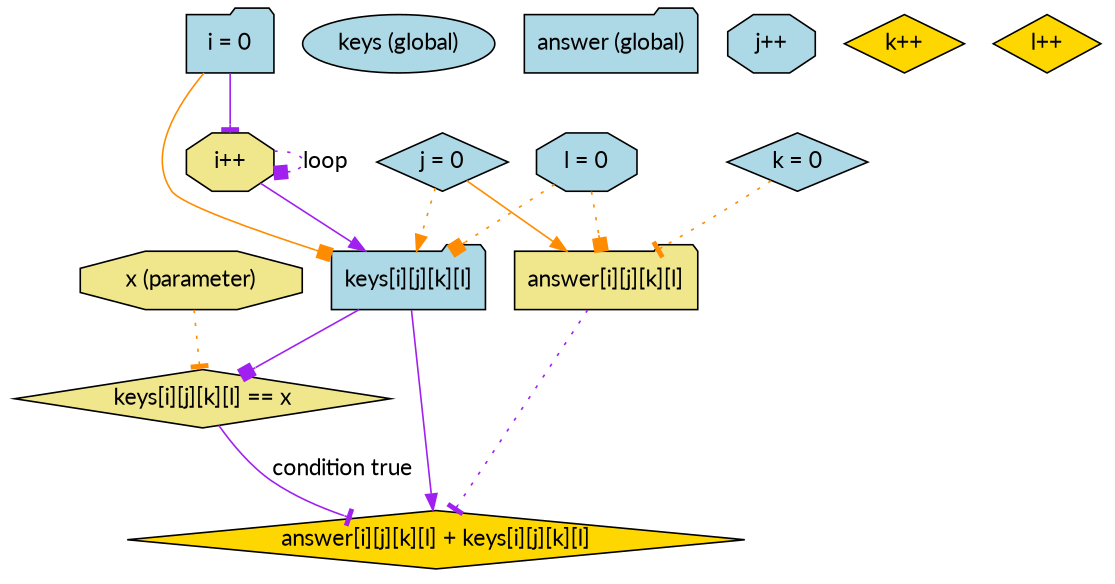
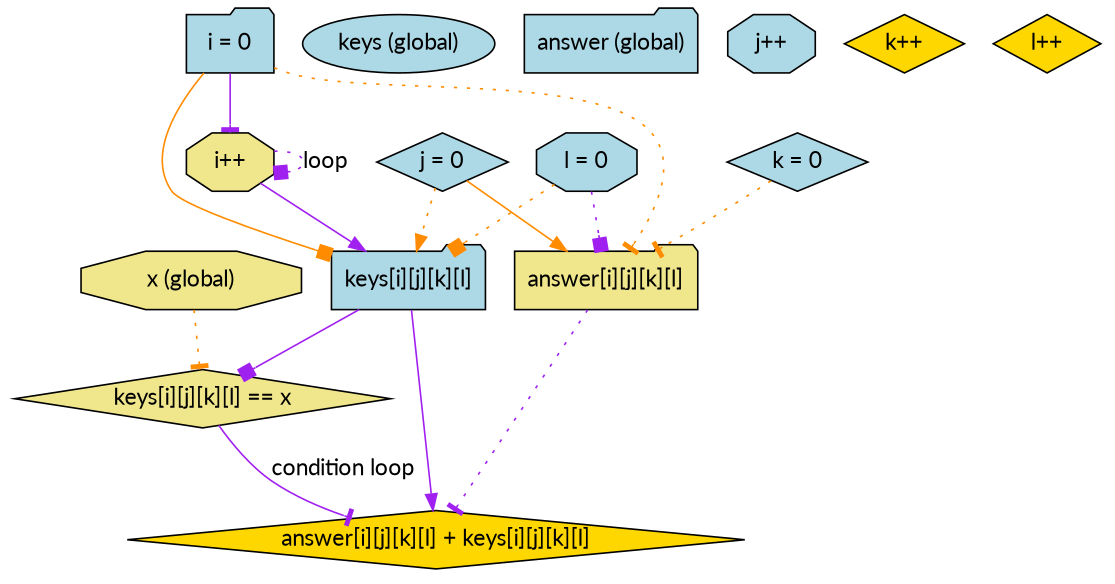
  digraph {
    fontname=Lato
    node [fillcolor=lightblue fontname=Lato shape=diamond style=filled]
    edge [arrowhead=tee color=darkorange fontname=Lato style=dotted]
-   n1 [fillcolor=khaki label="x (parameter)" shape=octagon]
+   n1 [fillcolor=khaki label="x (global)" shape=octagon]
    n2 [fillcolor=khaki label="keys[i][j][k][l] == x"]
    n3 [fillcolor=gold label="answer[i][j][k][l] + keys[i][j][k][l]"]
    n4 [label="keys (global)" shape=ellipse]
    n5 [label="answer (global)" shape=folder]
    n6 [label="i = 0" shape=folder]
    n7 [fillcolor=khaki label="i++" shape=octagon]
    n8 [label="keys[i][j][k][l]" shape=folder]
    n9 [fillcolor=khaki label="answer[i][j][k][l]" shape=folder]
    n10 [label="j = 0"]
    n11 [label="k = 0"]
    n12 [label="l = 0" shape=octagon]
    n13 [label="j++" shape=octagon]
    n14 [fillcolor=gold label="k++"]
    n15 [fillcolor=gold label="l++"]
    n1 -> n2
-   n2 -> n3 [color=purple label="condition true" style=solid]
+   n2 -> n3 [color=purple label="condition loop" style=solid]
    n6 -> n7 [color=purple style=solid]
    n6 -> n8 [arrowhead=box style=solid]
+   n6 -> n9
    n7 -> n7 [arrowhead=box color=purple label=loop]
    n7 -> n8 [arrowhead=normal color=purple style=solid]
    n8 -> n2 [arrowhead=box color=purple style=solid]
    n8 -> n3 [arrowhead=normal color=purple style=solid]
    n9 -> n3 [color=purple]
    n10 -> n8 [arrowhead=normal]
    n10 -> n9 [arrowhead=normal style=solid]
    n11 -> n9
    n12 -> n8 [arrowhead=box]
-   n12 -> n9 [arrowhead=box]
+   n12 -> n9 [arrowhead=box color=purple]
  }
